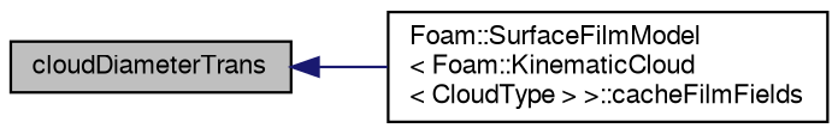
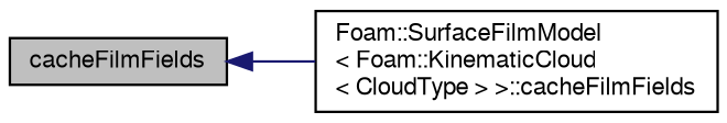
  digraph {
    rankdir=LR
    node [color=black fontname=FreeSans fontsize=10 shape=record]
-   n1 [fillcolor=grey75 fontcolor=black height=0.2 label=cloudDiameterTrans style=filled width=0.4]
+   n1 [fillcolor=grey75 fontcolor=black height=0.2 label=cacheFilmFields style=filled width=0.4]
    n2 [height=0.2 label="Foam::SurfaceFilmModel\l\< Foam::KinematicCloud\l\< CloudType \> \>::cacheFilmFields" width=0.4]
    n1 -> n2 [color=midnightblue dir=back fontname=FreeSans fontsize=10 labelfontname=FreeSans labelfontsize=10 style=solid]
  }
